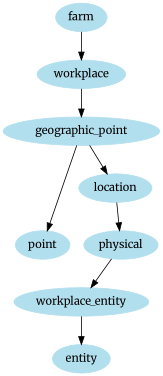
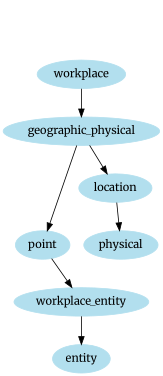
  digraph {
    fontname=Merriweather
    node [color=lightblue2 fontname=Merriweather style=filled]
    edge [fontname=Merriweather]
-   farm
    workplace
-   geographic_point
+   geographic_point [label=geographic_physical]
    point
    location
    n6 [label=physical]
    n7 [label=workplace_entity]
    entity
-   farm -> workplace
    workplace -> geographic_point
    geographic_point -> point
    geographic_point -> location
    location -> n6
-   n6 -> n7
+   point -> n7
    n7 -> entity
  }
